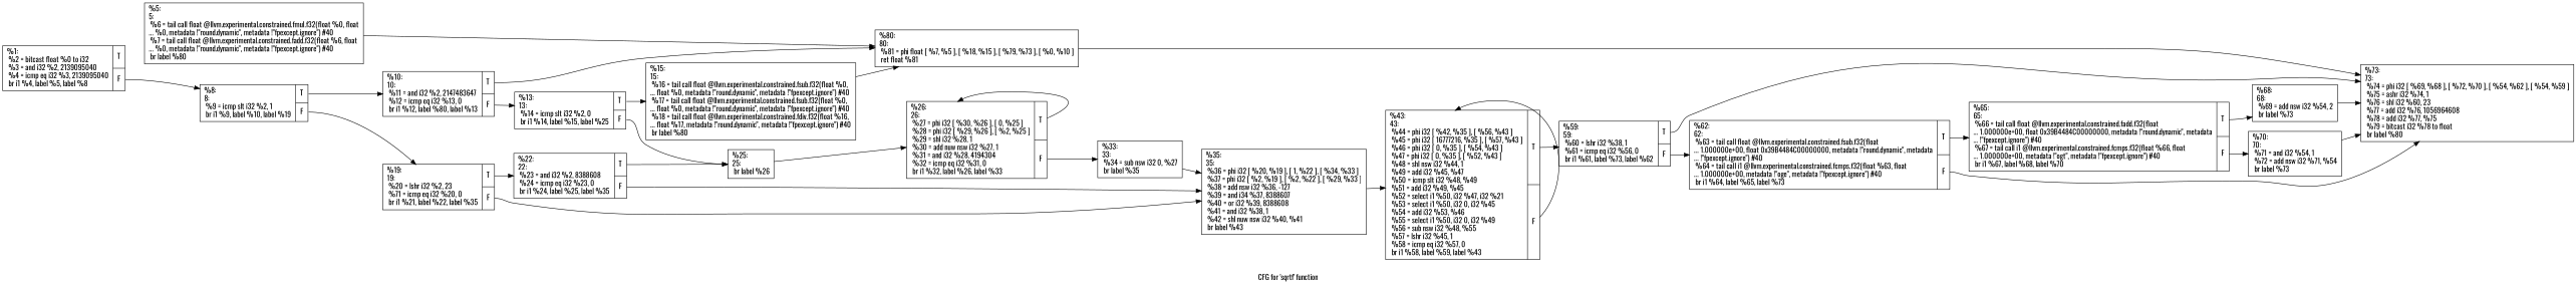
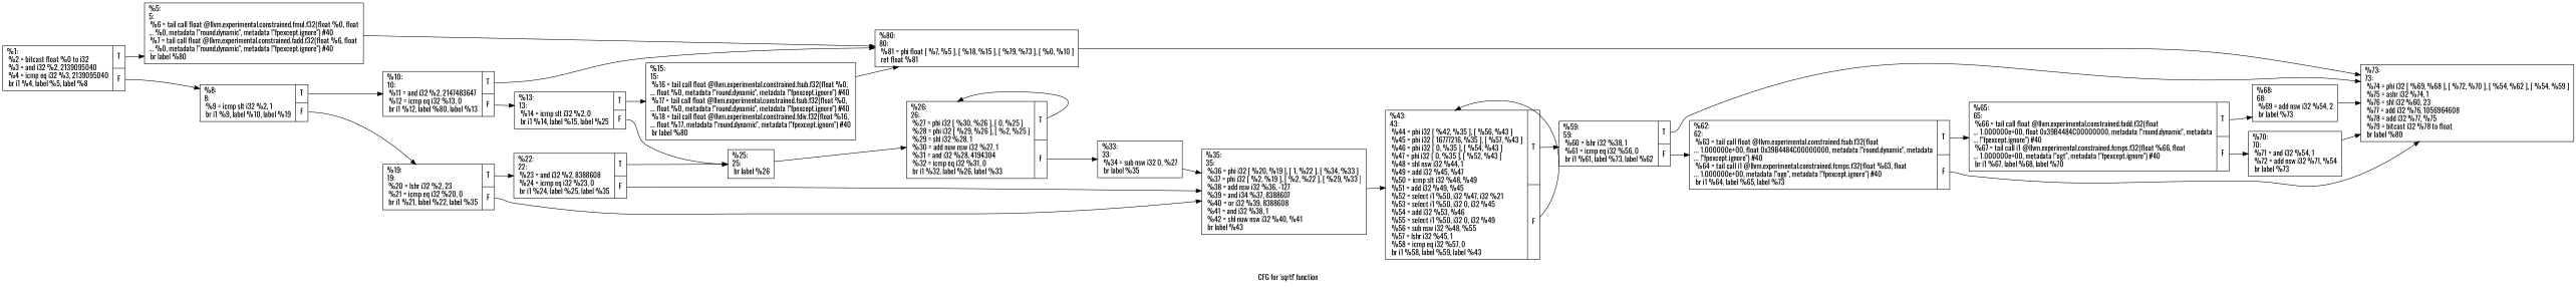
  digraph {
    fontname=Oswald
    label="CFG for 'sqrtf' function"
    rankdir=LR
    node [fontname=Oswald shape=record]
    edge [fontname=Oswald tailport=s0]
    n1 [label="{%1:\l  %2 = bitcast float %0 to i32\l  %3 = and i32 %2, 2139095040\l  %4 = icmp eq i32 %3, 2139095040\l  br i1 %4, label %5, label %8\l|{<s0>T|<s1>F}}"]
    n2 [label="{%5:\l5:                                                \l  %6 = tail call float @llvm.experimental.constrained.fmul.f32(float %0, float\l... %0, metadata !\"round.dynamic\", metadata !\"fpexcept.ignore\") #40\l  %7 = tail call float @llvm.experimental.constrained.fadd.f32(float %6, float\l... %0, metadata !\"round.dynamic\", metadata !\"fpexcept.ignore\") #40\l  br label %80\l}"]
    n3 [label="{%8:\l8:                                                \l  %9 = icmp slt i32 %2, 1\l  br i1 %9, label %10, label %19\l|{<s0>T|<s1>F}}"]
    n4 [label="{%80:\l80:                                               \l  %81 = phi float [ %7, %5 ], [ %18, %15 ], [ %79, %73 ], [ %0, %10 ]\l  ret float %81\l}"]
    n5 [label="{%10:\l10:                                               \l  %11 = and i32 %2, 2147483647\l  %12 = icmp eq i32 %13, 0\l  br i1 %12, label %80, label %13\l|{<s0>T|<s1>F}}"]
-   n6 [label="{%19:\l19:                                               \l  %20 = lshr i32 %2, 23\l  %71 = icmp eq i32 %20, 0\l  br i1 %21, label %22, label %35\l|{<s0>T|<s1>F}}"]
+   n6 [label="{%19:\l19:                                               \l  %20 = lshr i32 %2, 23\l  %21 = icmp eq i32 %20, 0\l  br i1 %21, label %22, label %35\l|{<s0>T|<s1>F}}"]
    n7 [label="{%73:\l73:                                               \l  %74 = phi i32 [ %69, %68 ], [ %72, %70 ], [ %54, %62 ], [ %54, %59 ]\l  %75 = ashr i32 %74, 1\l  %76 = shl i32 %60, 23\l  %77 = add i32 %76, 1056964608\l  %78 = add i32 %77, %75\l  %79 = bitcast i32 %78 to float\l  br label %80\l}"]
    n8 [label="{%13:\l13:                                               \l  %14 = icmp slt i32 %2, 0\l  br i1 %14, label %15, label %25\l|{<s0>T|<s1>F}}"]
    n9 [label="{%22:\l22:                                               \l  %23 = and i32 %2, 8388608\l  %24 = icmp eq i32 %23, 0\l  br i1 %24, label %25, label %35\l|{<s0>T|<s1>F}}"]
    n10 [label="{%35:\l35:                                               \l  %36 = phi i32 [ %20, %19 ], [ 1, %22 ], [ %34, %33 ]\l  %37 = phi i32 [ %2, %19 ], [ %2, %22 ], [ %29, %33 ]\l  %38 = add nsw i32 %36, -127\l  %39 = and i34 %37, 8388607\l  %40 = or i32 %39, 8388608\l  %41 = and i32 %38, 1\l  %42 = shl nuw nsw i32 %40, %41\l  br label %43\l}"]
    n11 [label="{%15:\l15:                                               \l  %16 = tail call float @llvm.experimental.constrained.fsub.f32(float %0,\l... float %0, metadata !\"round.dynamic\", metadata !\"fpexcept.ignore\") #40\l  %17 = tail call float @llvm.experimental.constrained.fsub.f32(float %0,\l... float %0, metadata !\"round.dynamic\", metadata !\"fpexcept.ignore\") #40\l  %18 = tail call float @llvm.experimental.constrained.fdiv.f32(float %16,\l... float %17, metadata !\"round.dynamic\", metadata !\"fpexcept.ignore\") #40\l  br label %80\l}"]
    n12 [label="{%25:\l25:                                               \l  br label %26\l}"]
    n13 [label="{%43:\l43:                                               \l  %44 = phi i32 [ %42, %35 ], [ %56, %43 ]\l  %45 = phi i32 [ 16777216, %35 ], [ %57, %43 ]\l  %46 = phi i32 [ 0, %35 ], [ %54, %43 ]\l  %47 = phi i32 [ 0, %35 ], [ %52, %43 ]\l  %48 = shl nsw i32 %44, 1\l  %49 = add i32 %45, %47\l  %50 = icmp slt i32 %48, %49\l  %51 = add i32 %49, %45\l  %52 = select i1 %50, i32 %47, i32 %21\l  %53 = select i1 %50, i32 0, i32 %45\l  %54 = add i32 %53, %46\l  %55 = select i1 %50, i32 0, i32 %49\l  %56 = sub nsw i32 %48, %55\l  %57 = lshr i32 %45, 1\l  %58 = icmp eq i32 %57, 0\l  br i1 %58, label %59, label %43\l|{<s0>T|<s1>F}}"]
    n14 [label="{%26:\l26:                                               \l  %27 = phi i32 [ %30, %26 ], [ 0, %25 ]\l  %28 = phi i32 [ %29, %26 ], [ %2, %25 ]\l  %29 = shl i32 %28, 1\l  %30 = add nuw nsw i32 %27, 1\l  %31 = and i32 %28, 4194304\l  %32 = icmp eq i32 %31, 0\l  br i1 %32, label %26, label %33\l|{<s0>T|<s1>F}}"]
    n15 [label="{%33:\l33:                                               \l  %34 = sub nsw i32 0, %27\l  br label %35\l}"]
    n16 [label="{%59:\l59:                                               \l  %60 = lshr i32 %38, 1\l  %61 = icmp eq i32 %56, 0\l  br i1 %61, label %73, label %62\l|{<s0>T|<s1>F}}"]
    n17 [label="{%62:\l62:                                               \l  %63 = tail call float @llvm.experimental.constrained.fsub.f32(float\l... 1.000000e+00, float 0x39B4484C00000000, metadata !\"round.dynamic\", metadata\l... !\"fpexcept.ignore\") #40\l  %64 = tail call i1 @llvm.experimental.constrained.fcmps.f32(float %63, float\l... 1.000000e+00, metadata !\"oge\", metadata !\"fpexcept.ignore\") #40\l  br i1 %64, label %65, label %73\l|{<s0>T|<s1>F}}"]
    n18 [label="{%65:\l65:                                               \l  %66 = tail call float @llvm.experimental.constrained.fadd.f32(float\l... 1.000000e+00, float 0x39B4484C00000000, metadata !\"round.dynamic\", metadata\l... !\"fpexcept.ignore\") #40\l  %67 = tail call i1 @llvm.experimental.constrained.fcmps.f32(float %66, float\l... 1.000000e+00, metadata !\"ogt\", metadata !\"fpexcept.ignore\") #40\l  br i1 %67, label %68, label %70\l|{<s0>T|<s1>F}}"]
    n19 [label="{%68:\l68:                                               \l  %69 = add nsw i32 %54, 2\l  br label %73\l}"]
    n20 [label="{%70:\l70:                                               \l  %71 = and i32 %54, 1\l  %72 = add nsw i32 %71, %54\l  br label %73\l}"]
+   n1 -> n2
    n1 -> n3 [tailport=s1]
    n2 -> n4
    n3 -> n5
    n3 -> n6 [tailport=s1]
    n4 -> n7
    n5 -> n4
    n5 -> n8 [tailport=s1]
    n6 -> n9
    n6 -> n10 [tailport=s1]
    n8 -> n11
    n8 -> n12 [tailport=s1]
    n9 -> n10 [tailport=s1]
    n9 -> n12
    n10 -> n13
    n11 -> n4
    n12 -> n14
    n13 -> n13 [tailport=s1]
    n13 -> n16
    n14 -> n14
    n14 -> n15 [tailport=s1]
    n15 -> n10
    n16 -> n7
    n16 -> n17 [tailport=s1]
    n17 -> n7 [tailport=s1]
    n17 -> n18
    n18 -> n19
    n18 -> n20 [tailport=s1]
    n19 -> n7
    n20 -> n7
  }
